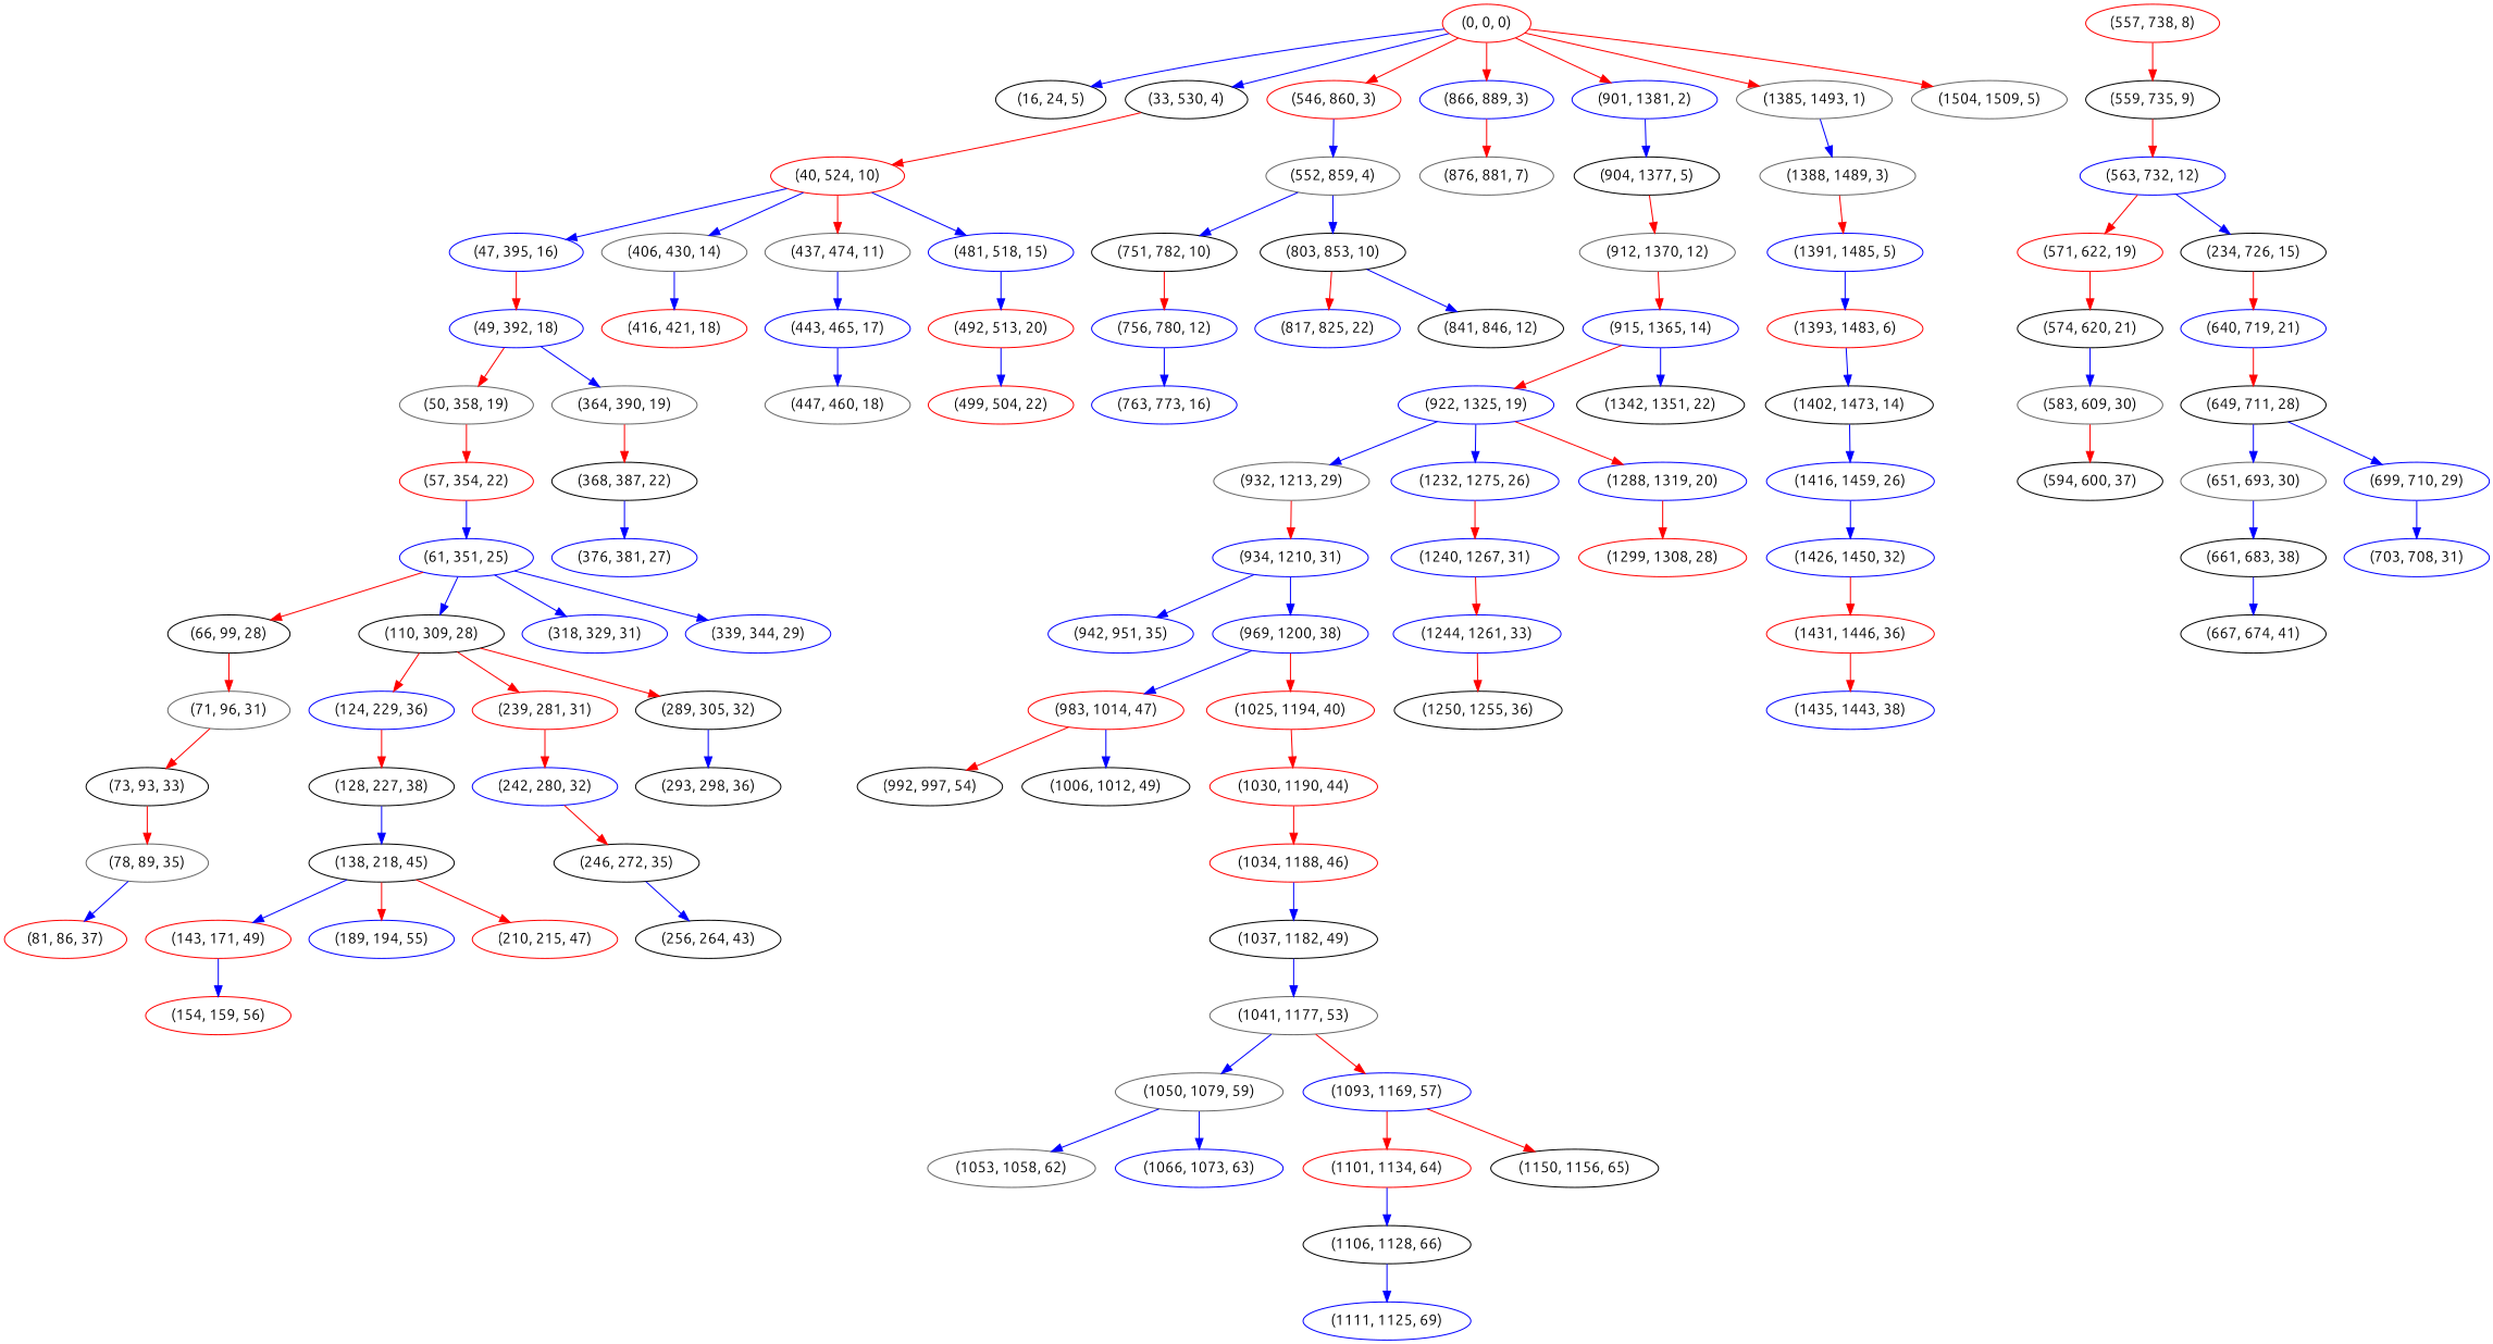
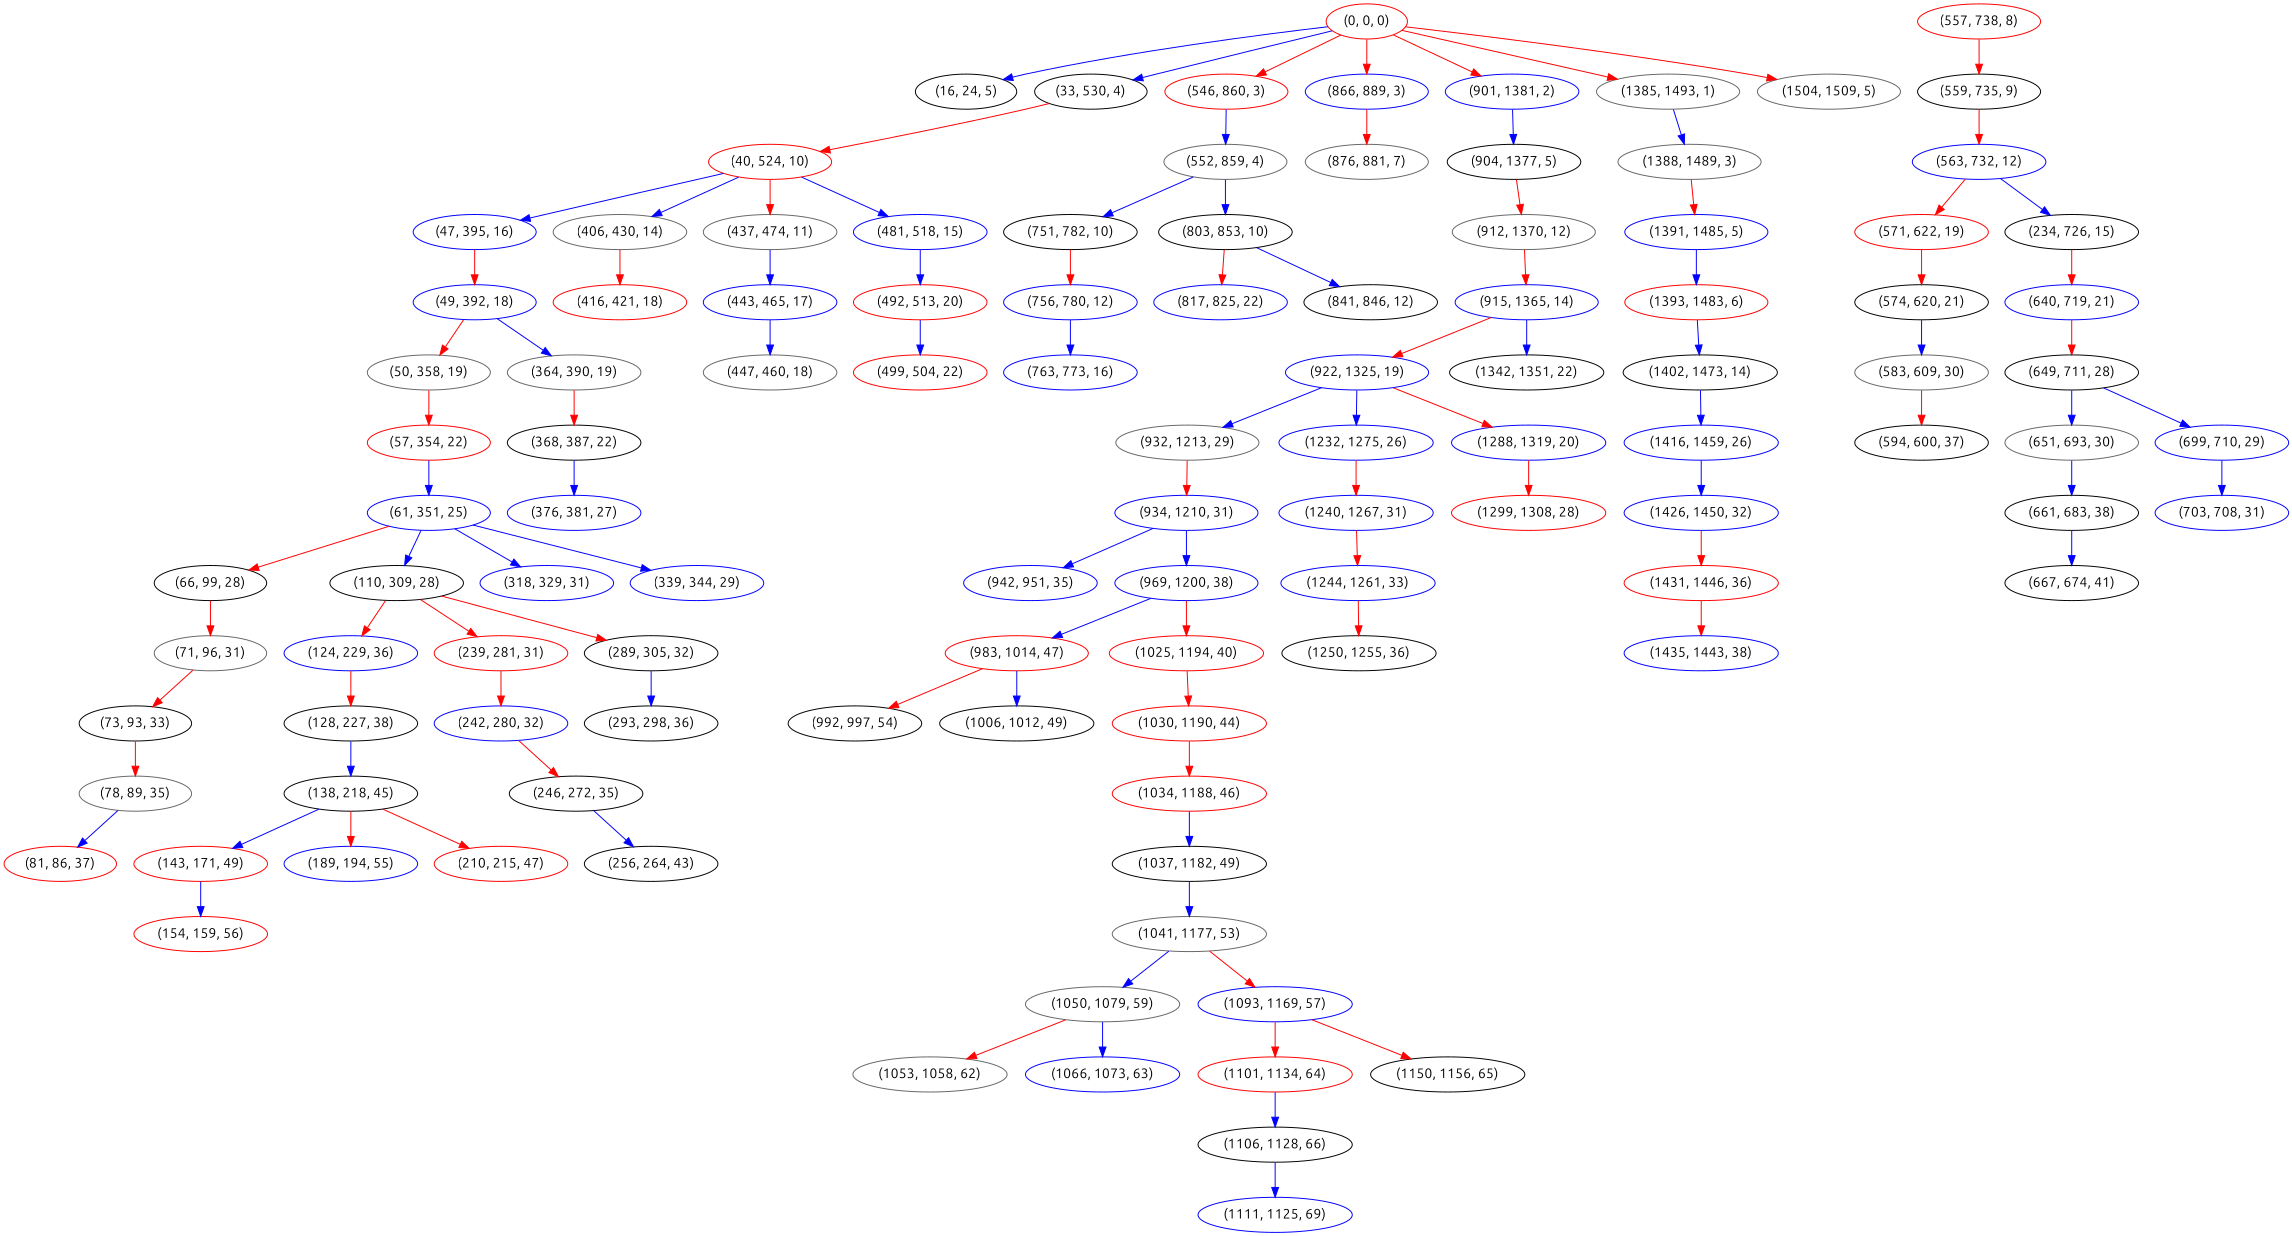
  digraph {
    fontname=Ubuntu
    node [color=blue fontname=Ubuntu]
    edge [color=blue fontname=Ubuntu]
    "(0, 0, 0)" [color=red]
    "(16, 24, 5)" [color=black]
    "(33, 530, 4)" [color=black]
    "(546, 860, 3)" [color=red]
    "(866, 889, 3)"
    "(901, 1381, 2)"
    "(1385, 1493, 1)" [color=gray40]
    "(1504, 1509, 5)" [color=gray40]
    "(40, 524, 10)" [color=red]
    "(552, 859, 4)" [color=gray40]
    "(876, 881, 7)" [color=gray40]
    "(904, 1377, 5)" [color=black]
    "(1388, 1489, 3)" [color=gray40]
    "(47, 395, 16)"
    "(406, 430, 14)" [color=gray40]
    "(437, 474, 11)" [color=gray40]
    "(481, 518, 15)"
    "(49, 392, 18)"
    "(416, 421, 18)" [color=red]
    "(443, 465, 17)"
    "(492, 513, 20)" [color=red]
    "(50, 358, 19)" [color=gray40]
    "(364, 390, 19)" [color=gray40]
    "(57, 354, 22)" [color=red]
    "(368, 387, 22)" [color=black]
    "(61, 351, 25)"
    "(66, 99, 28)" [color=black]
    "(110, 309, 28)" [color=black]
    "(318, 329, 31)"
    "(339, 344, 29)"
    "(71, 96, 31)" [color=gray40]
    "(124, 229, 36)"
    "(239, 281, 31)" [color=red]
    "(289, 305, 32)" [color=black]
    "(73, 93, 33)" [color=black]
    "(78, 89, 35)" [color=gray40]
    "(81, 86, 37)" [color=red]
    "(128, 227, 38)" [color=black]
    "(242, 280, 32)"
    "(293, 298, 36)" [color=black]
    "(138, 218, 45)" [color=black]
    "(143, 171, 49)" [color=red]
    "(189, 194, 55)"
    "(210, 215, 47)" [color=red]
    "(154, 159, 56)" [color=red]
    "(246, 272, 35)" [color=black]
    "(256, 264, 43)" [color=black]
    "(376, 381, 27)"
    "(447, 460, 18)" [color=gray40]
    "(499, 504, 22)" [color=red]
    "(751, 782, 10)" [color=black]
    "(803, 853, 10)" [color=black]
    "(557, 738, 8)" [color=red]
    "(559, 735, 9)" [color=black]
    "(756, 780, 12)"
    "(817, 825, 22)"
    "(841, 846, 12)" [color=black]
    "(563, 732, 12)"
    "(571, 622, 19)" [color=red]
    n60 [color=black label="(234, 726, 15)"]
    "(574, 620, 21)" [color=black]
    "(640, 719, 21)"
    "(583, 609, 30)" [color=gray40]
    "(594, 600, 37)" [color=black]
    "(649, 711, 28)" [color=black]
    "(651, 693, 30)" [color=gray40]
    "(699, 710, 29)"
    "(661, 683, 38)" [color=black]
    "(703, 708, 31)"
    "(667, 674, 41)" [color=black]
    "(763, 773, 16)"
    "(912, 1370, 12)" [color=gray40]
    "(915, 1365, 14)"
    "(922, 1325, 19)"
    "(1342, 1351, 22)" [color=black]
    "(932, 1213, 29)" [color=gray40]
    "(1232, 1275, 26)"
    "(1288, 1319, 20)"
    "(934, 1210, 31)"
    "(1240, 1267, 31)"
    "(1299, 1308, 28)" [color=red]
    "(942, 951, 35)"
    "(969, 1200, 38)"
    "(983, 1014, 47)" [color=red]
    "(1025, 1194, 40)" [color=red]
    "(992, 997, 54)" [color=black]
    "(1006, 1012, 49)" [color=black]
    "(1030, 1190, 44)" [color=red]
    "(1034, 1188, 46)" [color=red]
    "(1037, 1182, 49)" [color=black]
    "(1041, 1177, 53)" [color=gray40]
    "(1050, 1079, 59)" [color=gray40]
    "(1093, 1169, 57)"
    "(1053, 1058, 62)" [color=gray40]
    "(1066, 1073, 63)"
    "(1101, 1134, 64)" [color=red]
    "(1150, 1156, 65)" [color=black]
    "(1106, 1128, 66)" [color=black]
    "(1111, 1125, 69)"
    "(1244, 1261, 33)"
    "(1250, 1255, 36)" [color=black]
    "(1391, 1485, 5)"
    "(1393, 1483, 6)" [color=red]
    "(1402, 1473, 14)" [color=black]
    "(1416, 1459, 26)"
    "(1426, 1450, 32)"
    "(1431, 1446, 36)" [color=red]
    "(1435, 1443, 38)"
    "(0, 0, 0)" -> "(16, 24, 5)"
    "(0, 0, 0)" -> "(33, 530, 4)"
    "(0, 0, 0)" -> "(546, 860, 3)" [color=red]
    "(0, 0, 0)" -> "(866, 889, 3)" [color=red]
    "(0, 0, 0)" -> "(901, 1381, 2)" [color=red]
    "(0, 0, 0)" -> "(1385, 1493, 1)" [color=red]
    "(0, 0, 0)" -> "(1504, 1509, 5)" [color=red]
    "(33, 530, 4)" -> "(40, 524, 10)" [color=red]
    "(546, 860, 3)" -> "(552, 859, 4)"
    "(866, 889, 3)" -> "(876, 881, 7)" [color=red]
    "(901, 1381, 2)" -> "(904, 1377, 5)"
    "(1385, 1493, 1)" -> "(1388, 1489, 3)"
    "(40, 524, 10)" -> "(47, 395, 16)"
    "(40, 524, 10)" -> "(406, 430, 14)"
    "(40, 524, 10)" -> "(437, 474, 11)" [color=red]
    "(40, 524, 10)" -> "(481, 518, 15)"
    "(552, 859, 4)" -> "(751, 782, 10)"
    "(552, 859, 4)" -> "(803, 853, 10)"
    "(904, 1377, 5)" -> "(912, 1370, 12)" [color=red]
    "(1388, 1489, 3)" -> "(1391, 1485, 5)" [color=red]
    "(47, 395, 16)" -> "(49, 392, 18)" [color=red]
-   "(406, 430, 14)" -> "(416, 421, 18)"
+   "(406, 430, 14)" -> "(416, 421, 18)" [color=red]
    "(437, 474, 11)" -> "(443, 465, 17)"
    "(481, 518, 15)" -> "(492, 513, 20)"
    "(49, 392, 18)" -> "(50, 358, 19)" [color=red]
    "(49, 392, 18)" -> "(364, 390, 19)"
    "(443, 465, 17)" -> "(447, 460, 18)"
    "(492, 513, 20)" -> "(499, 504, 22)"
    "(50, 358, 19)" -> "(57, 354, 22)" [color=red]
    "(364, 390, 19)" -> "(368, 387, 22)" [color=red]
    "(57, 354, 22)" -> "(61, 351, 25)"
    "(368, 387, 22)" -> "(376, 381, 27)"
    "(61, 351, 25)" -> "(66, 99, 28)" [color=red]
    "(61, 351, 25)" -> "(110, 309, 28)"
    "(61, 351, 25)" -> "(318, 329, 31)"
    "(61, 351, 25)" -> "(339, 344, 29)"
    "(66, 99, 28)" -> "(71, 96, 31)" [color=red]
    "(110, 309, 28)" -> "(124, 229, 36)" [color=red]
    "(110, 309, 28)" -> "(239, 281, 31)" [color=red]
    "(110, 309, 28)" -> "(289, 305, 32)" [color=red]
    "(71, 96, 31)" -> "(73, 93, 33)" [color=red]
    "(124, 229, 36)" -> "(128, 227, 38)" [color=red]
    "(239, 281, 31)" -> "(242, 280, 32)" [color=red]
    "(289, 305, 32)" -> "(293, 298, 36)"
    "(73, 93, 33)" -> "(78, 89, 35)" [color=red]
    "(78, 89, 35)" -> "(81, 86, 37)"
    "(128, 227, 38)" -> "(138, 218, 45)"
    "(242, 280, 32)" -> "(246, 272, 35)" [color=red]
    "(138, 218, 45)" -> "(143, 171, 49)"
    "(138, 218, 45)" -> "(189, 194, 55)" [color=red]
    "(138, 218, 45)" -> "(210, 215, 47)" [color=red]
    "(143, 171, 49)" -> "(154, 159, 56)"
    "(246, 272, 35)" -> "(256, 264, 43)"
    "(751, 782, 10)" -> "(756, 780, 12)" [color=red]
    "(803, 853, 10)" -> "(817, 825, 22)" [color=red]
    "(803, 853, 10)" -> "(841, 846, 12)"
    "(557, 738, 8)" -> "(559, 735, 9)" [color=red]
    "(559, 735, 9)" -> "(563, 732, 12)" [color=red]
    "(756, 780, 12)" -> "(763, 773, 16)"
    "(563, 732, 12)" -> "(571, 622, 19)" [color=red]
    "(563, 732, 12)" -> n60
    "(571, 622, 19)" -> "(574, 620, 21)" [color=red]
    n60 -> "(640, 719, 21)" [color=red]
    "(574, 620, 21)" -> "(583, 609, 30)"
    "(640, 719, 21)" -> "(649, 711, 28)" [color=red]
    "(583, 609, 30)" -> "(594, 600, 37)" [color=red]
    "(649, 711, 28)" -> "(651, 693, 30)"
    "(649, 711, 28)" -> "(699, 710, 29)"
    "(651, 693, 30)" -> "(661, 683, 38)"
    "(699, 710, 29)" -> "(703, 708, 31)"
    "(661, 683, 38)" -> "(667, 674, 41)"
    "(912, 1370, 12)" -> "(915, 1365, 14)" [color=red]
    "(915, 1365, 14)" -> "(922, 1325, 19)" [color=red]
    "(915, 1365, 14)" -> "(1342, 1351, 22)"
    "(922, 1325, 19)" -> "(932, 1213, 29)"
    "(922, 1325, 19)" -> "(1232, 1275, 26)"
    "(922, 1325, 19)" -> "(1288, 1319, 20)" [color=red]
    "(932, 1213, 29)" -> "(934, 1210, 31)" [color=red]
    "(1232, 1275, 26)" -> "(1240, 1267, 31)" [color=red]
    "(1288, 1319, 20)" -> "(1299, 1308, 28)" [color=red]
    "(934, 1210, 31)" -> "(942, 951, 35)"
    "(934, 1210, 31)" -> "(969, 1200, 38)"
    "(1240, 1267, 31)" -> "(1244, 1261, 33)" [color=red]
    "(969, 1200, 38)" -> "(983, 1014, 47)"
    "(969, 1200, 38)" -> "(1025, 1194, 40)" [color=red]
    "(983, 1014, 47)" -> "(992, 997, 54)" [color=red]
    "(983, 1014, 47)" -> "(1006, 1012, 49)"
    "(1025, 1194, 40)" -> "(1030, 1190, 44)" [color=red]
    "(1030, 1190, 44)" -> "(1034, 1188, 46)" [color=red]
    "(1034, 1188, 46)" -> "(1037, 1182, 49)"
    "(1037, 1182, 49)" -> "(1041, 1177, 53)"
    "(1041, 1177, 53)" -> "(1050, 1079, 59)"
    "(1041, 1177, 53)" -> "(1093, 1169, 57)" [color=red]
-   "(1050, 1079, 59)" -> "(1053, 1058, 62)"
+   "(1050, 1079, 59)" -> "(1053, 1058, 62)" [color=red]
    "(1050, 1079, 59)" -> "(1066, 1073, 63)"
    "(1093, 1169, 57)" -> "(1101, 1134, 64)" [color=red]
    "(1093, 1169, 57)" -> "(1150, 1156, 65)" [color=red]
    "(1101, 1134, 64)" -> "(1106, 1128, 66)"
    "(1106, 1128, 66)" -> "(1111, 1125, 69)"
    "(1244, 1261, 33)" -> "(1250, 1255, 36)" [color=red]
    "(1391, 1485, 5)" -> "(1393, 1483, 6)"
    "(1393, 1483, 6)" -> "(1402, 1473, 14)"
    "(1402, 1473, 14)" -> "(1416, 1459, 26)"
    "(1416, 1459, 26)" -> "(1426, 1450, 32)"
    "(1426, 1450, 32)" -> "(1431, 1446, 36)" [color=red]
    "(1431, 1446, 36)" -> "(1435, 1443, 38)" [color=red]
  }
